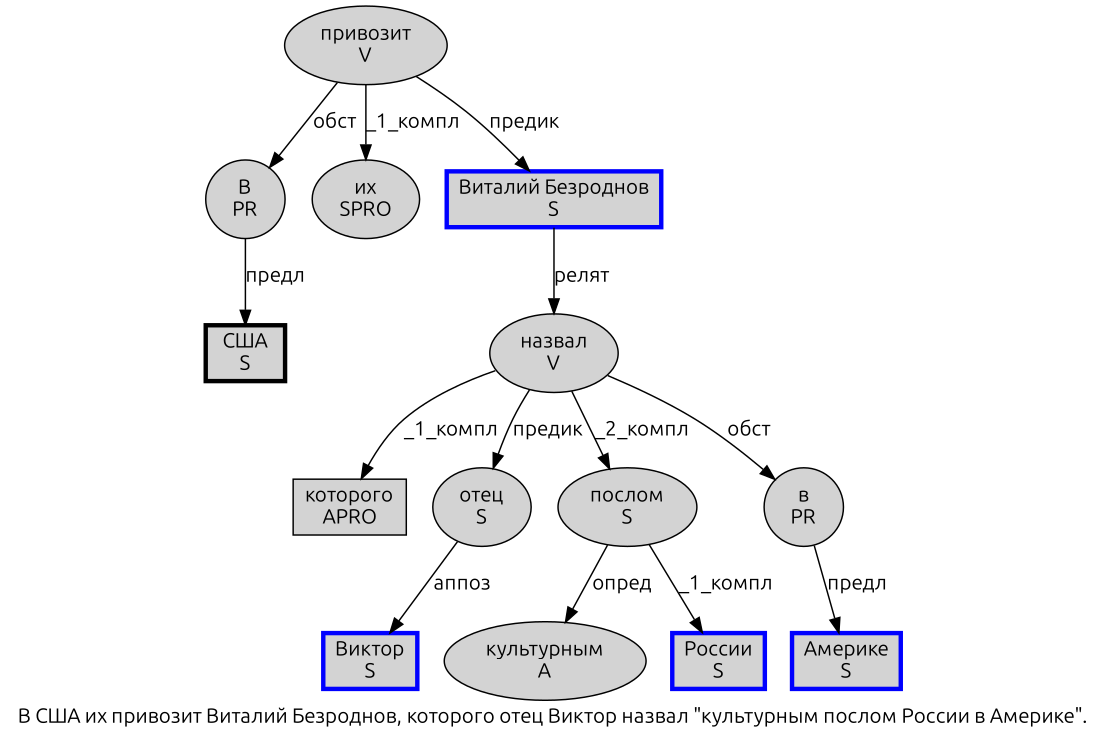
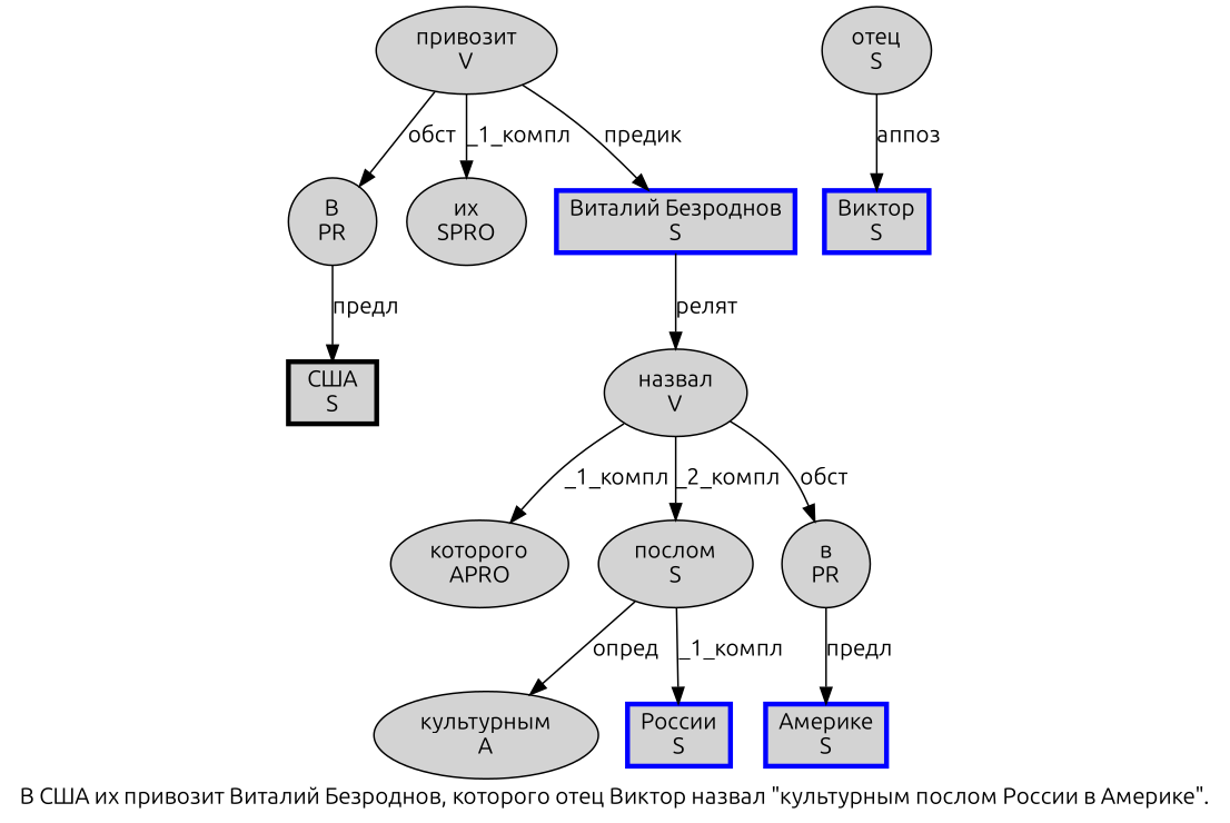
  digraph {
    fontname=Ubuntu
    label="В США их привозит Виталий Безроднов, которого отец Виктор назвал \"культурным послом России в Америке\"."
    node [fillcolor=lightgray fontname=Ubuntu penwidth=1 shape=ellipse style=filled]
    edge [fontname=Ubuntu]
    n1 [label="В\nPR"]
    n2 [color=black label="США\nS" penwidth=3 shape=box]
    n3 [label="их\nSPRO"]
    n4 [label="привозит\nV"]
    n5 [color=blue label="Виталий Безроднов\nS" penwidth=3 shape=box]
    n6 [label="назвал\nV"]
-   n7 [label="которого\nAPRO" shape=box]
+   n7 [label="которого\nAPRO"]
    n8 [label="отец\nS"]
    n9 [label="послом\nS"]
    n10 [label="в\nPR"]
    n11 [color=blue label="Виктор\nS" penwidth=3 shape=box]
    n12 [label="культурным\nA"]
    n13 [color=blue label="России\nS" penwidth=3 shape=box]
    n14 [color=blue label="Америке\nS" penwidth=3 shape=box]
    n1 -> n2 [label="предл"]
    n4 -> n1 [label="обст"]
    n4 -> n3 [label="_1_компл"]
    n4 -> n5 [label="предик"]
    n5 -> n6 [label="релят"]
    n6 -> n7 [label="_1_компл"]
-   n6 -> n8 [label="предик"]
    n6 -> n9 [label="_2_компл"]
    n6 -> n10 [label="обст"]
    n8 -> n11 [label="аппоз"]
    n9 -> n12 [label="опред"]
    n9 -> n13 [label="_1_компл"]
    n10 -> n14 [label="предл"]
  }
